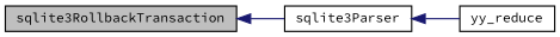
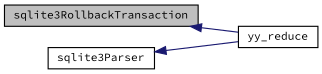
  digraph {
    fontname="Source Code Pro"
    rankdir=LR
    node [color=black fillcolor=white fontname="Source Code Pro" fontsize=10 shape=record style=filled]
    edge [color=midnightblue dir=back fontname="Source Code Pro" fontsize=10 labelfontname=FreeSans labelfontsize=10 style=solid]
    n1 [fillcolor=grey75 fontcolor=black height=0.2 label=sqlite3RollbackTransaction width=0.4]
    n2 [height=0.2 label=yy_reduce width=0.4]
    n3 [height=0.2 label=sqlite3Parser width=0.4]
-   n1 -> n3
+   n1 -> n2
    n3 -> n2
  }
